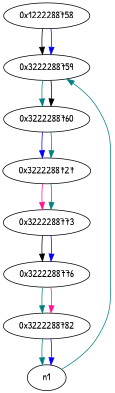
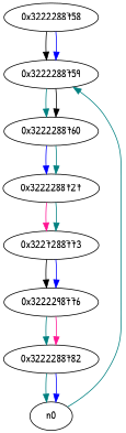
  digraph {
    fontname="Patrick Hand"
    node [fontname="Patrick Hand"]
    edge [color=teal fontname="Patrick Hand"]
-   n1 [label="0x1222288758"]
+   n1 [label="0x3222288758"]
    n2 [label="0x3222288759"]
    n3 [label="0x3222288760"]
    n4 [label="0x3222288727"]
-   n5 [label="0x3222288773"]
-   n6 [label="0x3222288776"]
+   n5 [label="0x3227288773"]
+   n6 [label="0x3222298776"]
    n7 [label="0x3222288782"]
-   n0 [label=n1]
+   n0
    n1 -> n2 [color=black]
    n1 -> n2 [color=blue]
    n2 -> n3
    n2 -> n3 [color=black]
    n3 -> n4 [color=blue]
    n3 -> n4
    n4 -> n5 [color=deeppink]
    n4 -> n5
    n5 -> n6 [color=black]
    n5 -> n6 [color=blue]
    n6 -> n7
    n6 -> n7 [color=deeppink]
    n7 -> n0
    n7 -> n0 [color=blue]
    n0 -> n2
  }
